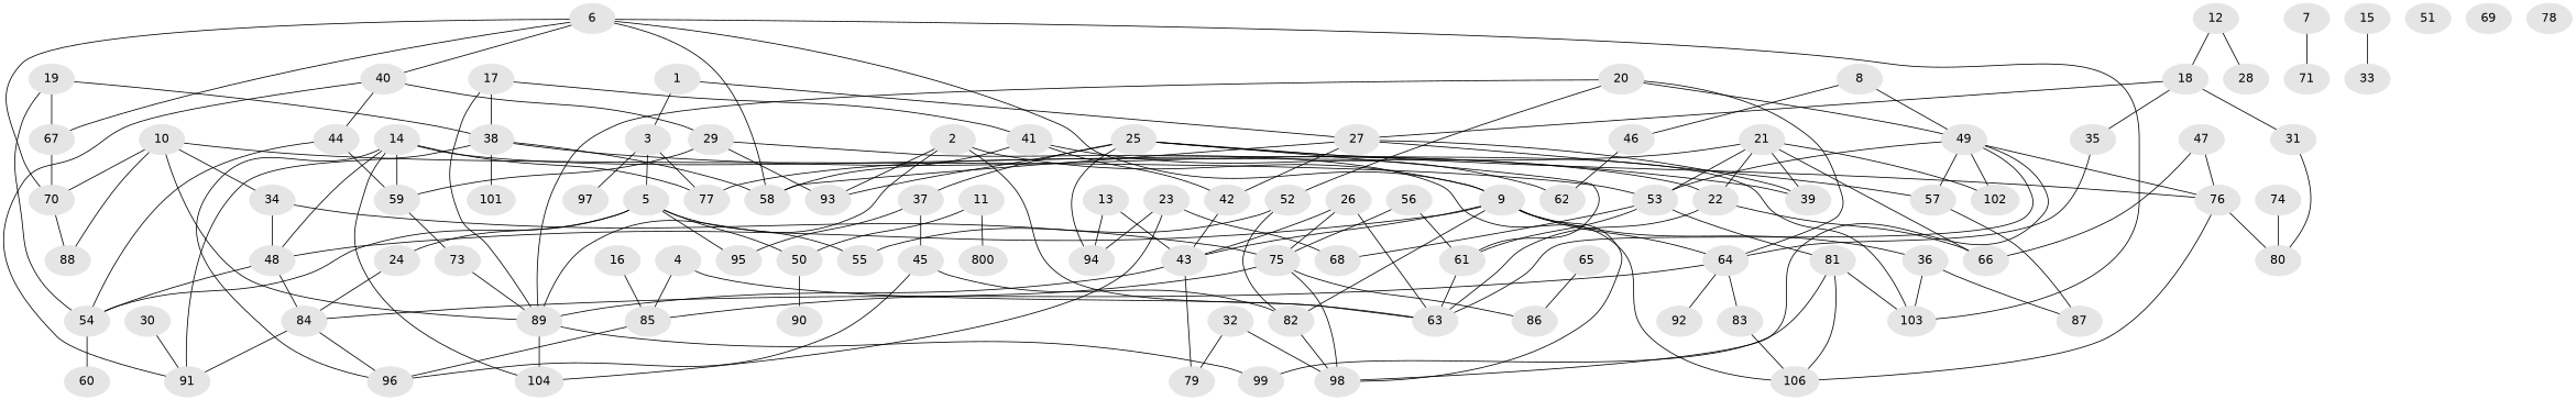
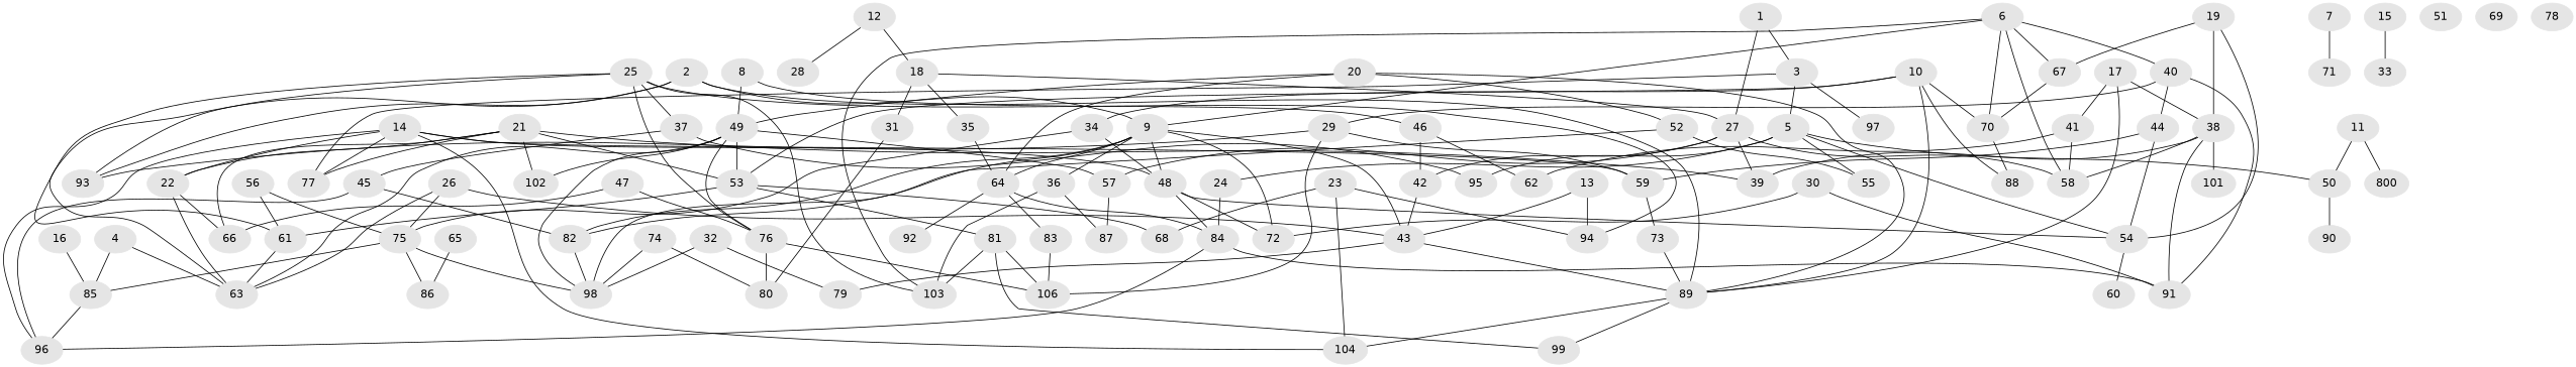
  graph {
    fontname="DejaVu Sans"
    node [color=gray90 fontname="DejaVu Sans" style=filled]
    edge [fontname="DejaVu Sans"]
    1
    3
    27
    5
    77
    97
    58
    39
    42
    57
    2
    9
    63
    89
    93
    36
    43
    48
    64
+   72
    82
    98
    104
    99
    24
    50
    54
    55
    95
    4
    85
    96
    84
    90
    60
    6
    40
    67
    70
    103
    29
    91
    44
    88
    7
    71
    8
    46
    49
    62
    53
    102
    76
    87
    79
    83
    92
    10
    34
    75
    68
    61
    81
    11
    n65 [label=800]
    12
    18
    28
    31
    35
    13
    94
    14
    22
    59
    66
    73
    15
    33
    16
    17
    38
    41
    101
    80
    19
    20
    52
    21
    23
    25
    37
    45
    n94 [label=106]
    26
    86
    30
    32
    47
    51
    56
    65
    69
    74
    78
    1 -- 3
    1 -- 27
    3 -- 5
    3 -- 77
    3 -- 97
    27 -- 58
    27 -- 39
    27 -- 42
    27 -- 57
    5 -- 24
    5 -- 50
    5 -- 54
    5 -- 55
    5 -- 95
    42 -- 43
    57 -- 87
    2 -- 9
    2 -- 63
    2 -- 89
    2 -- 93
    9 -- 36
    9 -- 43
    9 -- 48
    9 -- 64
+   9 -- 72
    9 -- 82
    9 -- 98
    89 -- 104
    89 -- 99
    36 -- 103
    36 -- 87
    43 -- 89
    43 -- 79
+   48 -- 72
    48 -- 54
    48 -- 84
    64 -- 84
    64 -- 83
    64 -- 92
    82 -- 98
    24 -- 84
    50 -- 90
    54 -- 60
    4 -- 63
    4 -- 85
    85 -- 96
    84 -- 96
    84 -- 91
    6 -- 58
    6 -- 9
    6 -- 40
    6 -- 67
    6 -- 70
    6 -- 103
    40 -- 29
    40 -- 91
    40 -- 44
    67 -- 70
    70 -- 88
    29 -- 93
    29 -- 59
    29 -- n94
    44 -- 54
    44 -- 59
    7 -- 71
    8 -- 46
    8 -- 49
    46 -- 62
    49 -- 57
    49 -- 63
    49 -- 98
    49 -- 53
    49 -- 102
    49 -- 76
    53 -- 68
    53 -- 61
    53 -- 81
    76 -- 80
    76 -- n94
    83 -- n94
    10 -- 89
    10 -- 70
    10 -- 88
    10 -- 53
    10 -- 34
    34 -- 48
    34 -- 75
    75 -- 98
    75 -- 85
    75 -- 86
    61 -- 63
    81 -- 99
    81 -- 103
    81 -- n94
    11 -- 50
    11 -- n65
    12 -- 18
    12 -- 28
    18 -- 27
    18 -- 31
    18 -- 35
    31 -- 80
    35 -- 64
    13 -- 43
    13 -- 94
    14 -- 77
    14 -- 48
    14 -- 104
    14 -- 96
    14 -- 22
    14 -- 59
    22 -- 63
    22 -- 66
    59 -- 73
    73 -- 89
    15 -- 33
    16 -- 85
    17 -- 89
    17 -- 38
    17 -- 41
    38 -- 58
    38 -- 39
    38 -- 91
    38 -- 101
    41 -- 58
-   41 -- 42
+   46 -- 42
    41 -- 62
    19 -- 54
    19 -- 67
    19 -- 38
    20 -- 89
    20 -- 64
    20 -- 49
    20 -- 52
    52 -- 82
    52 -- 55
    21 -- 77
    21 -- 39
    21 -- 53
    21 -- 102
    21 -- 22
    21 -- 66
    23 -- 104
    23 -- 68
    23 -- 94
    25 -- 93
    25 -- 103
    25 -- 76
    25 -- 61
    25 -- 94
    25 -- 37
    37 -- 95
    37 -- 45
    45 -- 82
    45 -- 96
    26 -- 63
    26 -- 43
    26 -- 75
+   30 -- 72
    30 -- 91
    32 -- 98
    32 -- 79
    47 -- 76
    47 -- 66
    56 -- 75
    56 -- 61
    65 -- 86
+   74 -- 98
    74 -- 80
  }
